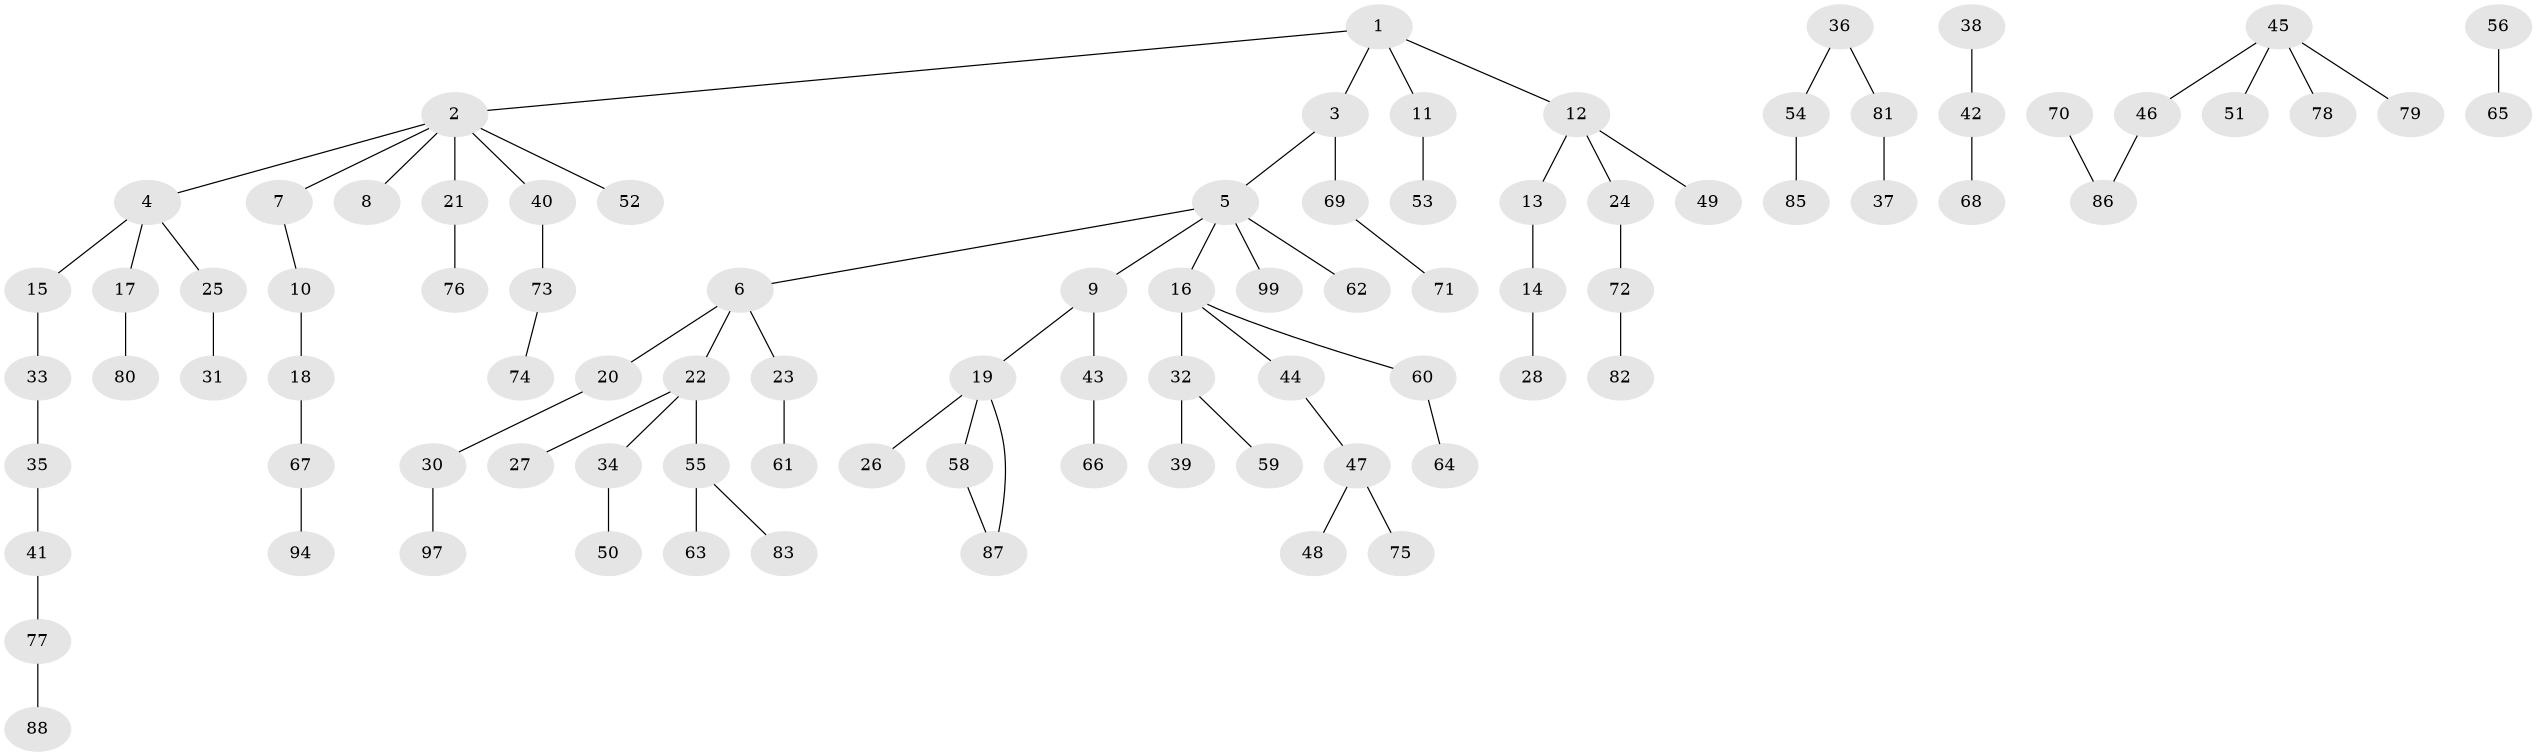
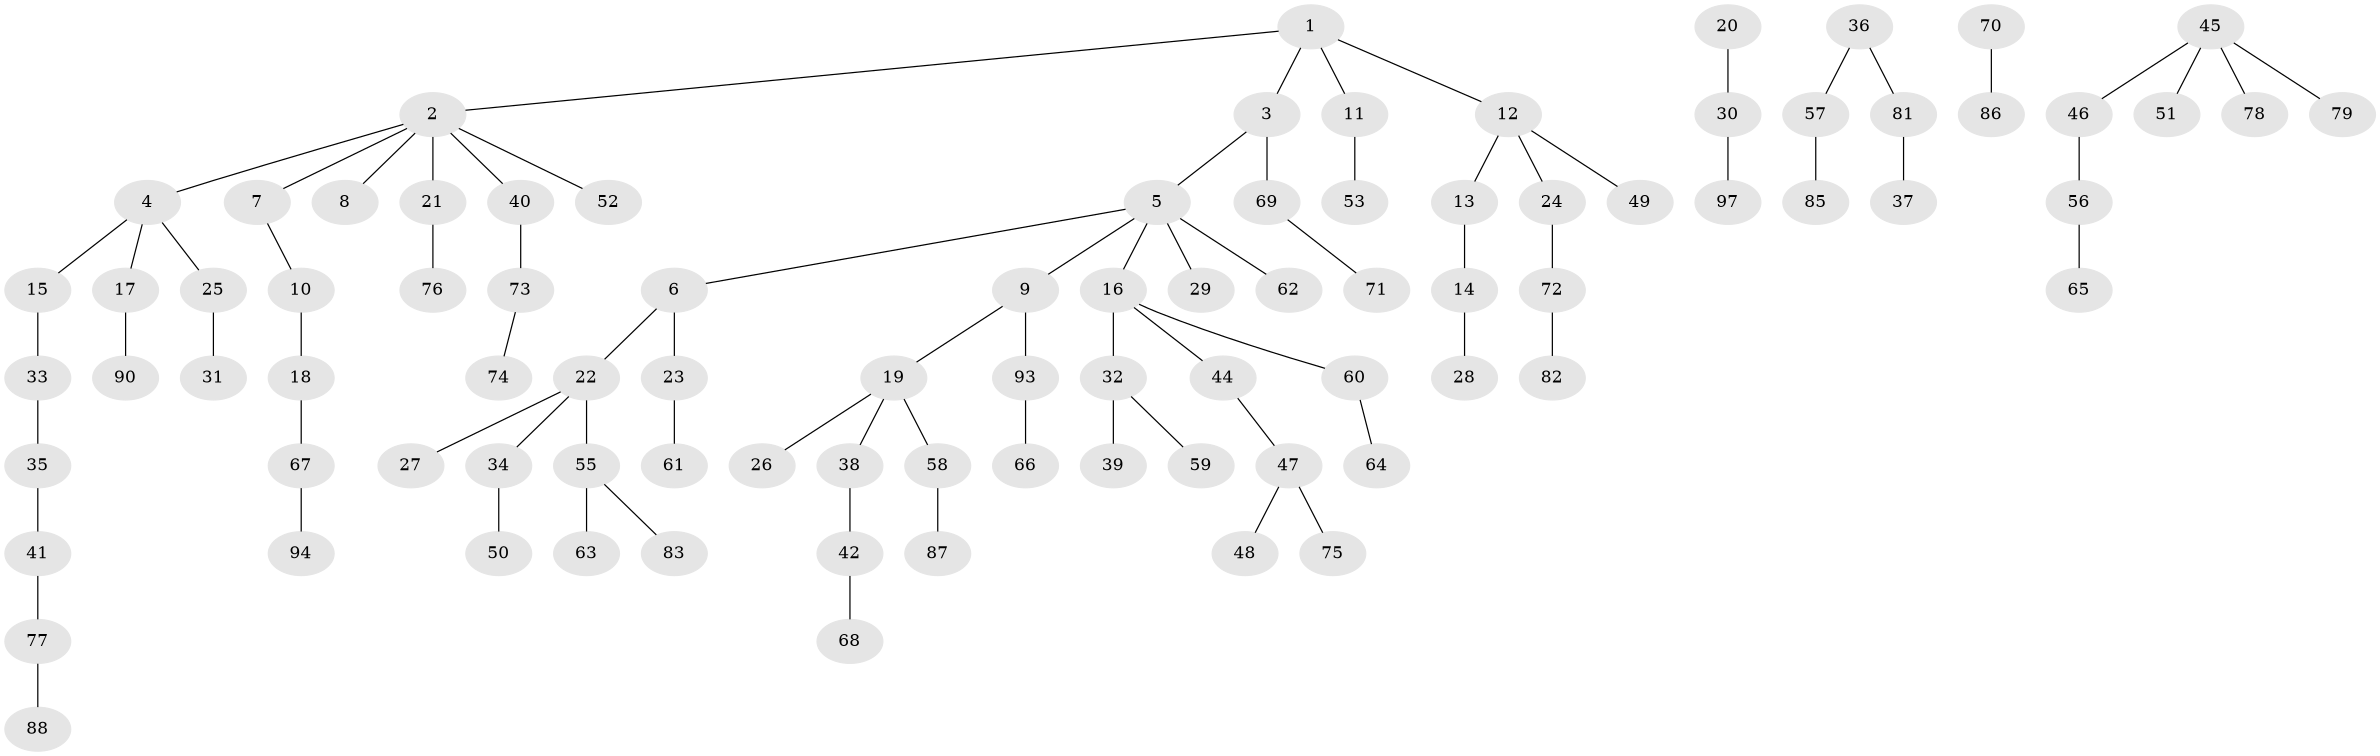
  graph {
    node [color=gray90 style=filled]
    1
    2
    3
    11
    12
    4
    7
    8
    21
    40
    52
    5
    69
    53
    13
    24
    49
    15
    17
    25
    10
    76
    73
    6
    9
    16
-   29 [label=99]
+   29
    62
    71
    33
-   80
+   80 [label=90]
    31
    20
    22
    23
    19
-   43
+   43 [label=93]
    32
    44
    60
    36
-   54
+   54 [label=57]
    81
    30
    27
    34
    55
    61
    18
    26
    38
    58
    66
    67
    14
    72
    28
    35
    39
    59
    47
    64
    n63 [label=94]
    42
    87
    n66 [label=97]
    50
    63
    83
    70
    86
    82
    41
    77
    45
    46
    51
    78
    79
    85
    37
    68
    74
    88
    48
    75
    56
    65
    1 -- 2
    1 -- 3
    1 -- 11
    1 -- 12
    2 -- 4
    2 -- 7
    2 -- 8
    2 -- 21
    2 -- 40
    2 -- 52
    3 -- 5
    3 -- 69
    11 -- 53
    12 -- 13
    12 -- 24
    12 -- 49
    4 -- 15
    4 -- 17
    4 -- 25
    7 -- 10
    21 -- 76
    40 -- 73
    5 -- 6
    5 -- 9
    5 -- 16
    5 -- 29
    5 -- 62
    69 -- 71
    13 -- 14
    24 -- 72
    15 -- 33
    17 -- 80
    25 -- 31
    10 -- 18
    73 -- 74
-   6 -- 20
    6 -- 22
    6 -- 23
    9 -- 19
    9 -- 43
    16 -- 32
    16 -- 44
    16 -- 60
    33 -- 35
    20 -- 30
    22 -- 27
    22 -- 34
    22 -- 55
    23 -- 61
    19 -- 26
-   19 -- 87
+   19 -- 38
    19 -- 58
    43 -- 66
    32 -- 39
    32 -- 59
    44 -- 47
    60 -- 64
    36 -- 54
    36 -- 81
    54 -- 85
    81 -- 37
    30 -- n66
    34 -- 50
    55 -- 63
    55 -- 83
    18 -- 67
    38 -- 42
    58 -- 87
    67 -- n63
    14 -- 28
    72 -- 82
    35 -- 41
    47 -- 48
    47 -- 75
    42 -- 68
    70 -- 86
    41 -- 77
    77 -- 88
    45 -- 46
    45 -- 51
    45 -- 78
    45 -- 79
-   46 -- 86
+   46 -- 56
    56 -- 65
  }
